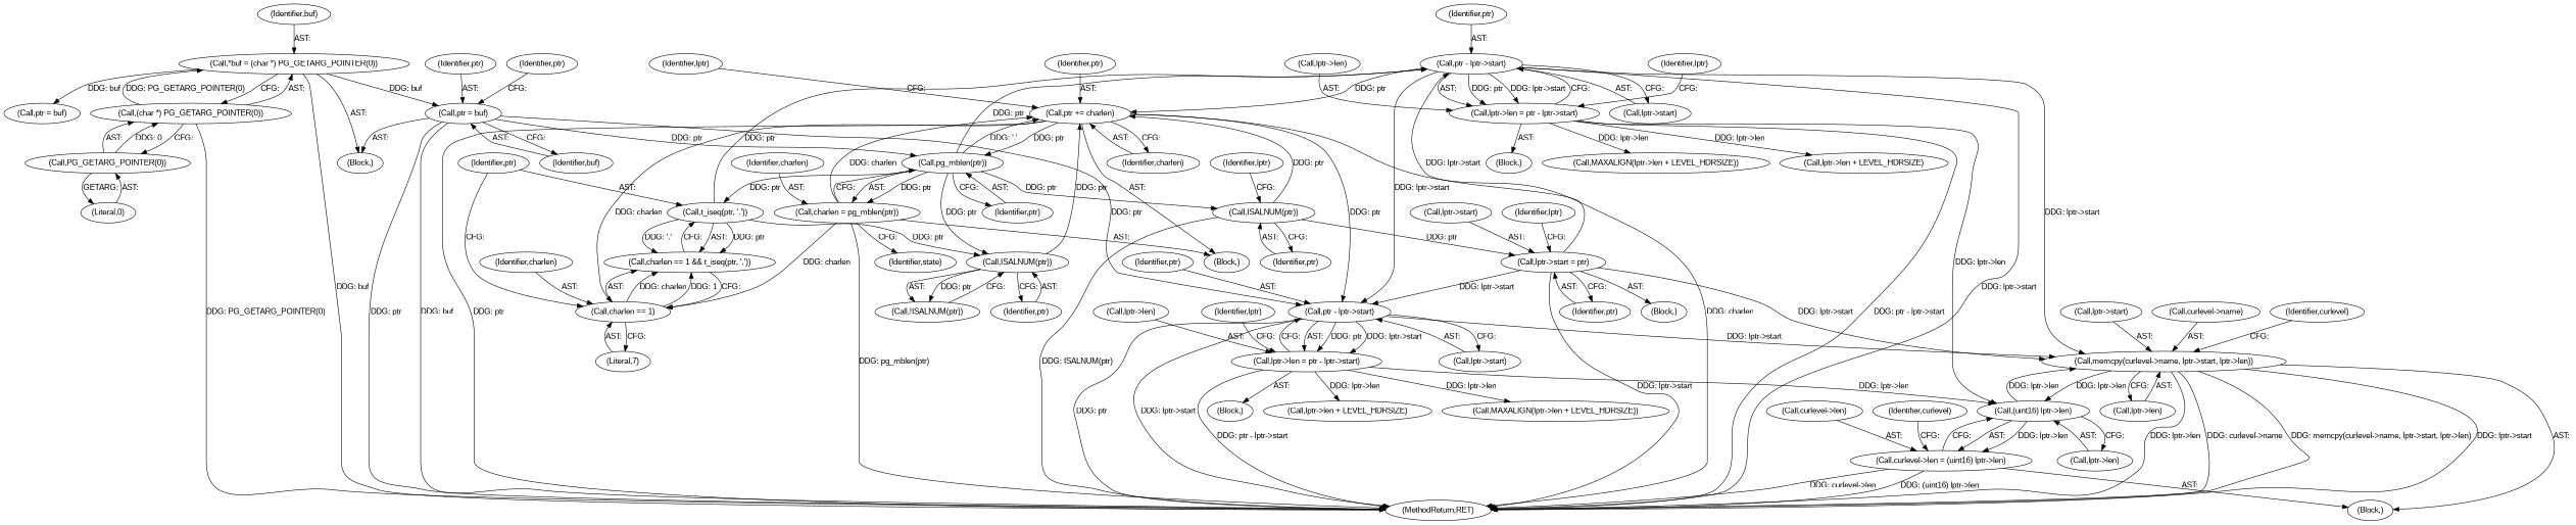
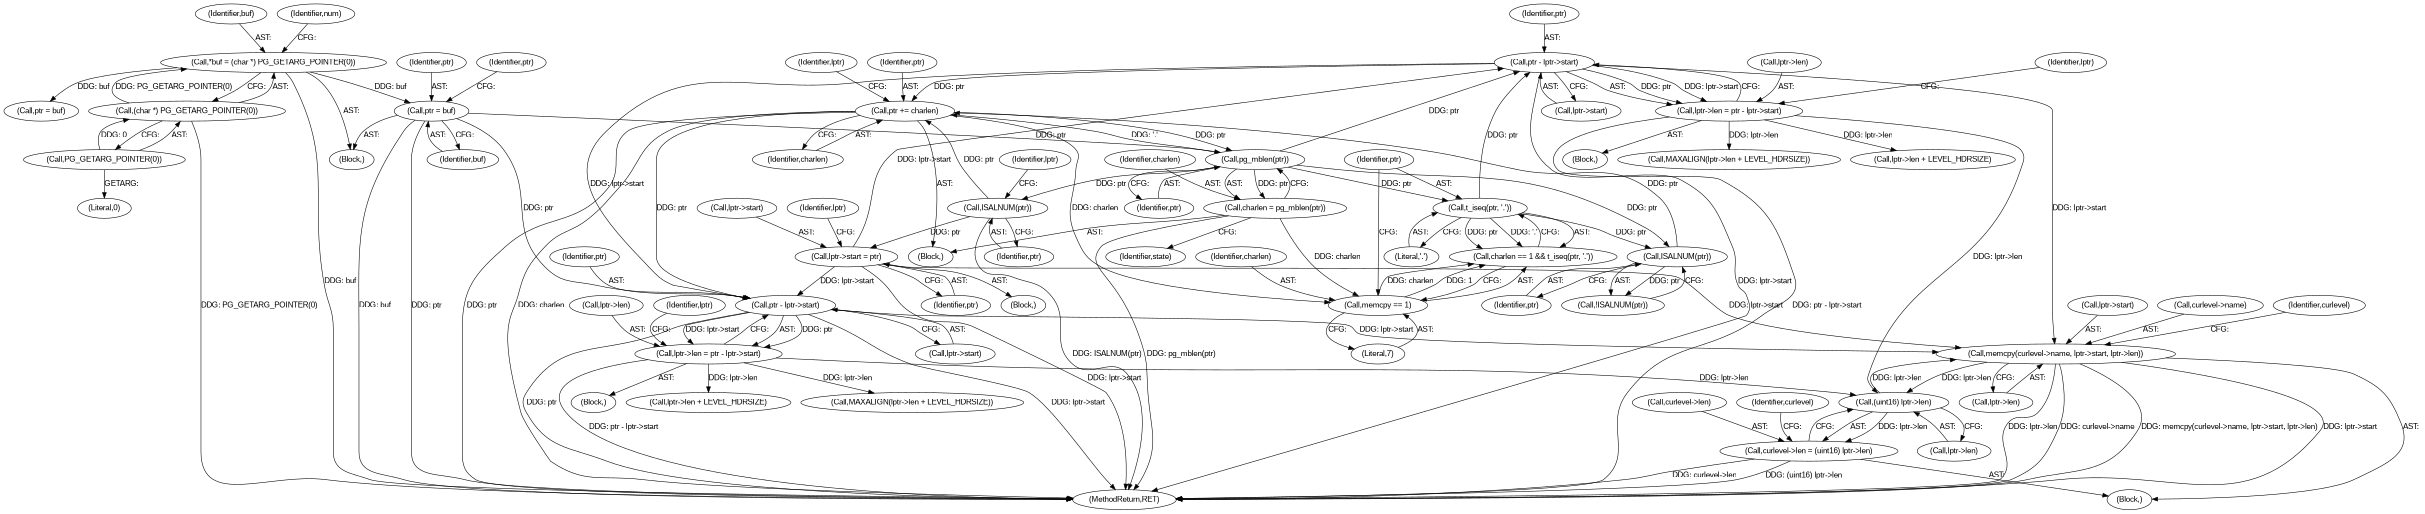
  digraph {
    fontname="Liberation Sans"
    node [fontname="Liberation Sans"]
    edge [fontname="Liberation Sans"]
    n1 [label="(Call,memcpy(curlevel->name, lptr->start, lptr->len))"]
    n2 [label="(Call,(uint16) lptr->len)"]
    n3 [label="(Call,lptr->len)"]
    n4 [label="(Block,)"]
    n5 [label="(MethodReturn,RET)"]
    n6 [label="(Call,curlevel->len = (uint16) lptr->len)"]
    n7 [label="(Call,lptr->len)"]
    n8 [label="(Call,ptr - lptr->start)"]
    n9 [label="(Call,ptr += charlen)"]
    n10 [label="(Call,ptr - lptr->start)"]
    n11 [label="(Call,lptr->len = ptr - lptr->start)"]
    n12 [label="(Call,lptr->start)"]
    n13 [label="(Call,pg_mblen(ptr))"]
    n14 [label="(Identifier,charlen)"]
    n15 [label="(Block,)"]
-   n16 [label="(Call,charlen == 1)"]
+   n16 [label="(Call,memcpy == 1)"]
    n17 [label="(Call,lptr->len = ptr - lptr->start)"]
    n18 [label="(Call,lptr->start)"]
    n19 [label="(Block,)"]
    n20 [label="(Call,MAXALIGN(lptr->len + LEVEL_HDRSIZE))"]
    n21 [label="(Call,lptr->len + LEVEL_HDRSIZE)"]
    n22 [label="(Call,t_iseq(ptr, '.'))"]
    n23 [label="(Call,ISALNUM(ptr))"]
    n24 [label="(Call,charlen == 1 && t_iseq(ptr, '.'))"]
+   n25 [label="(Literal,'.')"]
    n26 [label="(Identifier,ptr)"]
    n27 [label="(Call,!ISALNUM(ptr))"]
    n28 [label="(Call,charlen = pg_mblen(ptr))"]
    n29 [label="(Call,ISALNUM(ptr))"]
    n30 [label="(Identifier,ptr)"]
    n31 [label="(Identifier,state)"]
    n32 [label="(Call,lptr->start = ptr)"]
    n33 [label="(Identifier,ptr)"]
    n34 [label="(Literal,7)"]
    n35 [label="(Block,)"]
    n36 [label="(Identifier,ptr)"]
    n37 [label="(Call,ptr = buf)"]
    n38 [label="(Block,)"]
    n39 [label="(Identifier,buf)"]
    n40 [label="(Call,*buf = (char *) PG_GETARG_POINTER(0))"]
    n41 [label="(Call,(char *) PG_GETARG_POINTER(0))"]
    n42 [label="(Call,ptr = buf)"]
    n43 [label="(Call,PG_GETARG_POINTER(0))"]
    n44 [label="(Literal,0)"]
    n45 [label="(Call,MAXALIGN(lptr->len + LEVEL_HDRSIZE))"]
    n46 [label="(Block,)"]
    n47 [label="(Call,lptr->len + LEVEL_HDRSIZE)"]
    n48 [label="(Call,lptr->start)"]
    n49 [label="(Identifier,lptr)"]
    n50 [label="(Identifier,ptr)"]
    n51 [label="(Identifier,lptr)"]
    n52 [label="(Identifier,lptr)"]
+   n53 [label="(Identifier,num)"]
    n54 [label="(Call,lptr->len)"]
    n55 [label="(Call,lptr->start)"]
    n56 [label="(Identifier,ptr)"]
    n57 [label="(Identifier,lptr)"]
    n58 [label="(Identifier,charlen)"]
    n59 [label="(Identifier,ptr)"]
    n60 [label="(Identifier,charlen)"]
    n61 [label="(Call,lptr->len)"]
    n62 [label="(Identifier,ptr)"]
    n63 [label="(Identifier,lptr)"]
    n64 [label="(Call,curlevel->len)"]
    n65 [label="(Call,curlevel->name)"]
    n66 [label="(Identifier,ptr)"]
    n67 [label="(Identifier,ptr)"]
    n68 [label="(Identifier,buf)"]
    n69 [label="(Identifier,curlevel)"]
    n70 [label="(Identifier,curlevel)"]
    n1 -> n2 [label="DDG: lptr->len"]
    n1 -> n3 [label="CFG: "]
    n1 -> n4 [label="AST: "]
    n1 -> n5 [label="DDG: lptr->len"]
    n1 -> n5 [label="DDG: curlevel->name"]
    n1 -> n5 [label="DDG: memcpy(curlevel->name, lptr->start, lptr->len)"]
    n1 -> n5 [label="DDG: lptr->start"]
    n2 -> n1 [label="DDG: lptr->len"]
    n2 -> n6 [label="AST: "]
    n2 -> n6 [label="DDG: lptr->len"]
    n2 -> n7 [label="CFG: "]
    n3 -> n1 [label="AST: "]
    n6 -> n2 [label="CFG: "]
    n6 -> n4 [label="AST: "]
    n6 -> n5 [label="DDG: curlevel->len"]
    n6 -> n5 [label="DDG: (uint16) lptr->len"]
    n7 -> n2 [label="AST: "]
    n8 -> n1 [label="DDG: lptr->start"]
    n8 -> n5 [label="DDG: lptr->start"]
    n8 -> n9 [label="DDG: ptr"]
    n8 -> n10 [label="DDG: lptr->start"]
    n8 -> n11 [label="AST: "]
    n8 -> n11 [label="DDG: ptr"]
    n8 -> n11 [label="DDG: lptr->start"]
    n8 -> n12 [label="CFG: "]
    n9 -> n5 [label="DDG: ptr"]
    n9 -> n5 [label="DDG: charlen"]
    n9 -> n10 [label="DDG: ptr"]
    n9 -> n13 [label="DDG: ptr"]
    n9 -> n14 [label="CFG: "]
    n9 -> n15 [label="AST: "]
    n9 -> n16 [label="DDG: charlen"]
    n10 -> n1 [label="DDG: lptr->start"]
    n10 -> n5 [label="DDG: ptr"]
    n10 -> n5 [label="DDG: lptr->start"]
    n10 -> n17 [label="AST: "]
    n10 -> n17 [label="DDG: ptr"]
    n10 -> n17 [label="DDG: lptr->start"]
    n10 -> n18 [label="CFG: "]
    n11 -> n2 [label="DDG: lptr->len"]
    n11 -> n5 [label="DDG: ptr - lptr->start"]
    n11 -> n8 [label="CFG: "]
    n11 -> n19 [label="AST: "]
    n11 -> n20 [label="DDG: lptr->len"]
    n11 -> n21 [label="DDG: lptr->len"]
    n12 -> n8 [label="AST: "]
    n13 -> n8 [label="DDG: ptr"]
    n13 -> n9 [label="DDG: '.'"]
    n13 -> n22 [label="DDG: ptr"]
    n13 -> n23 [label="DDG: ptr"]
    n13 -> n28 [label="AST: "]
    n13 -> n28 [label="DDG: ptr"]
    n13 -> n29 [label="DDG: ptr"]
    n13 -> n30 [label="CFG: "]
    n14 -> n9 [label="AST: "]
    n16 -> n24 [label="AST: "]
    n16 -> n24 [label="DDG: charlen"]
    n16 -> n24 [label="DDG: 1"]
    n16 -> n34 [label="CFG: "]
    n17 -> n2 [label="DDG: lptr->len"]
    n17 -> n5 [label="DDG: ptr - lptr->start"]
    n17 -> n10 [label="CFG: "]
    n17 -> n45 [label="DDG: lptr->len"]
    n17 -> n46 [label="AST: "]
    n17 -> n47 [label="DDG: lptr->len"]
    n18 -> n10 [label="AST: "]
    n22 -> n8 [label="DDG: ptr"]
    n22 -> n23 [label="DDG: ptr"]
    n22 -> n24 [label="AST: "]
    n22 -> n24 [label="DDG: ptr"]
    n22 -> n24 [label="DDG: '.'"]
+   n22 -> n25 [label="CFG: "]
    n23 -> n9 [label="DDG: ptr"]
    n23 -> n26 [label="CFG: "]
    n23 -> n27 [label="AST: "]
    n23 -> n27 [label="DDG: ptr"]
    n24 -> n16 [label="CFG: "]
    n24 -> n22 [label="CFG: "]
+   n25 -> n22 [label="AST: "]
    n26 -> n23 [label="AST: "]
    n27 -> n23 [label="CFG: "]
    n28 -> n5 [label="DDG: pg_mblen(ptr)"]
-   n28 -> n9 [label="DDG: charlen"]
    n28 -> n13 [label="CFG: "]
    n28 -> n15 [label="AST: "]
    n28 -> n16 [label="DDG: charlen"]
    n28 -> n31 [label="CFG: "]
    n29 -> n5 [label="DDG: ISALNUM(ptr)"]
    n29 -> n9 [label="DDG: ptr"]
    n29 -> n32 [label="DDG: ptr"]
    n29 -> n33 [label="CFG: "]
    n30 -> n13 [label="AST: "]
    n32 -> n1 [label="DDG: lptr->start"]
    n32 -> n5 [label="DDG: lptr->start"]
    n32 -> n8 [label="DDG: lptr->start"]
    n32 -> n10 [label="DDG: lptr->start"]
    n32 -> n35 [label="AST: "]
    n32 -> n36 [label="CFG: "]
    n33 -> n29 [label="AST: "]
    n34 -> n16 [label="AST: "]
    n36 -> n32 [label="AST: "]
    n37 -> n5 [label="DDG: buf"]
    n37 -> n5 [label="DDG: ptr"]
    n37 -> n10 [label="DDG: ptr"]
    n37 -> n13 [label="DDG: ptr"]
    n37 -> n38 [label="AST: "]
    n37 -> n39 [label="CFG: "]
    n39 -> n37 [label="AST: "]
    n40 -> n5 [label="DDG: buf"]
    n40 -> n37 [label="DDG: buf"]
    n40 -> n38 [label="AST: "]
    n40 -> n41 [label="CFG: "]
    n40 -> n42 [label="DDG: buf"]
    n41 -> n5 [label="DDG: PG_GETARG_POINTER(0)"]
    n41 -> n40 [label="AST: "]
    n41 -> n40 [label="DDG: PG_GETARG_POINTER(0)"]
    n41 -> n43 [label="CFG: "]
    n43 -> n41 [label="AST: "]
    n43 -> n41 [label="DDG: 0"]
    n43 -> n44 [label="GETARG: "]
-   n44 -> n43 [label="AST: "]
    n48 -> n1 [label="AST: "]
    n49 -> n9 [label="CFG: "]
    n50 -> n10 [label="AST: "]
    n51 -> n32 [label="CFG: "]
    n52 -> n11 [label="CFG: "]
+   n53 -> n40 [label="CFG: "]
    n54 -> n17 [label="AST: "]
    n55 -> n32 [label="AST: "]
    n56 -> n9 [label="AST: "]
    n57 -> n29 [label="CFG: "]
    n58 -> n28 [label="AST: "]
    n59 -> n8 [label="AST: "]
    n60 -> n16 [label="AST: "]
    n61 -> n11 [label="AST: "]
    n62 -> n16 [label="CFG: "]
    n62 -> n22 [label="AST: "]
    n63 -> n17 [label="CFG: "]
    n64 -> n6 [label="AST: "]
    n65 -> n1 [label="AST: "]
    n66 -> n37 [label="AST: "]
    n67 -> n37 [label="CFG: "]
    n68 -> n40 [label="AST: "]
    n69 -> n6 [label="CFG: "]
    n70 -> n1 [label="CFG: "]
  }
